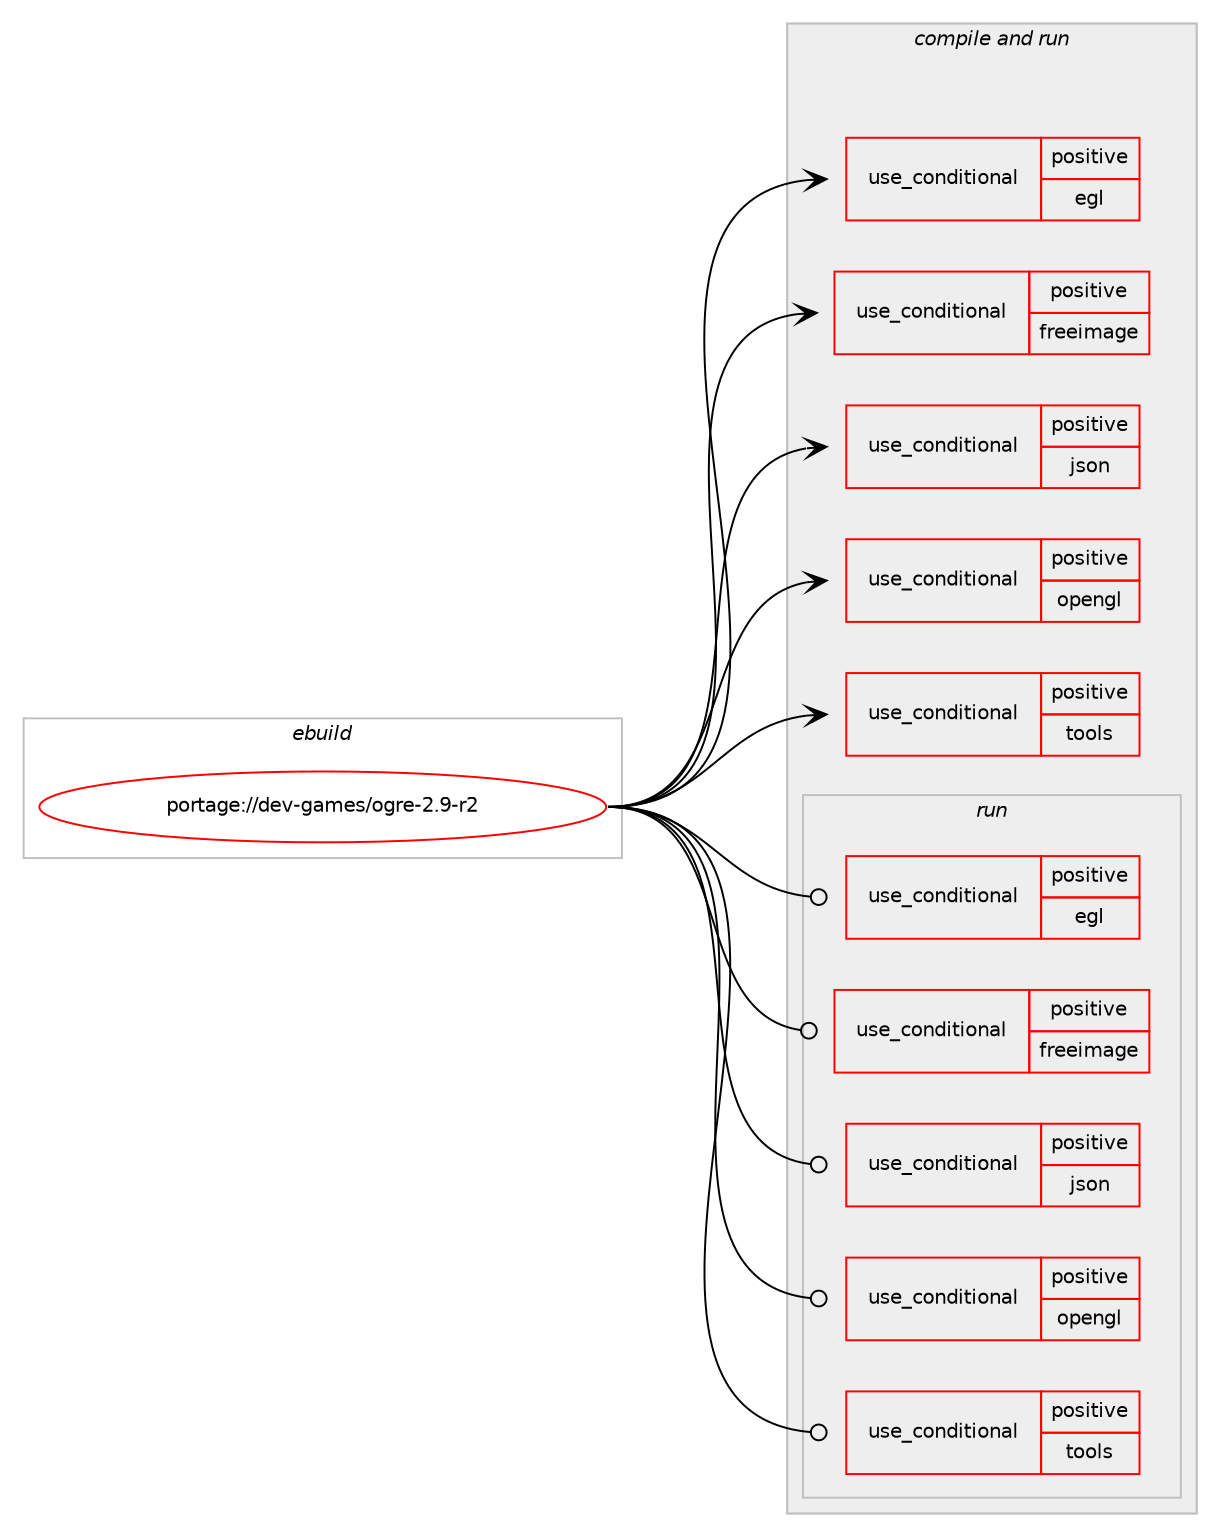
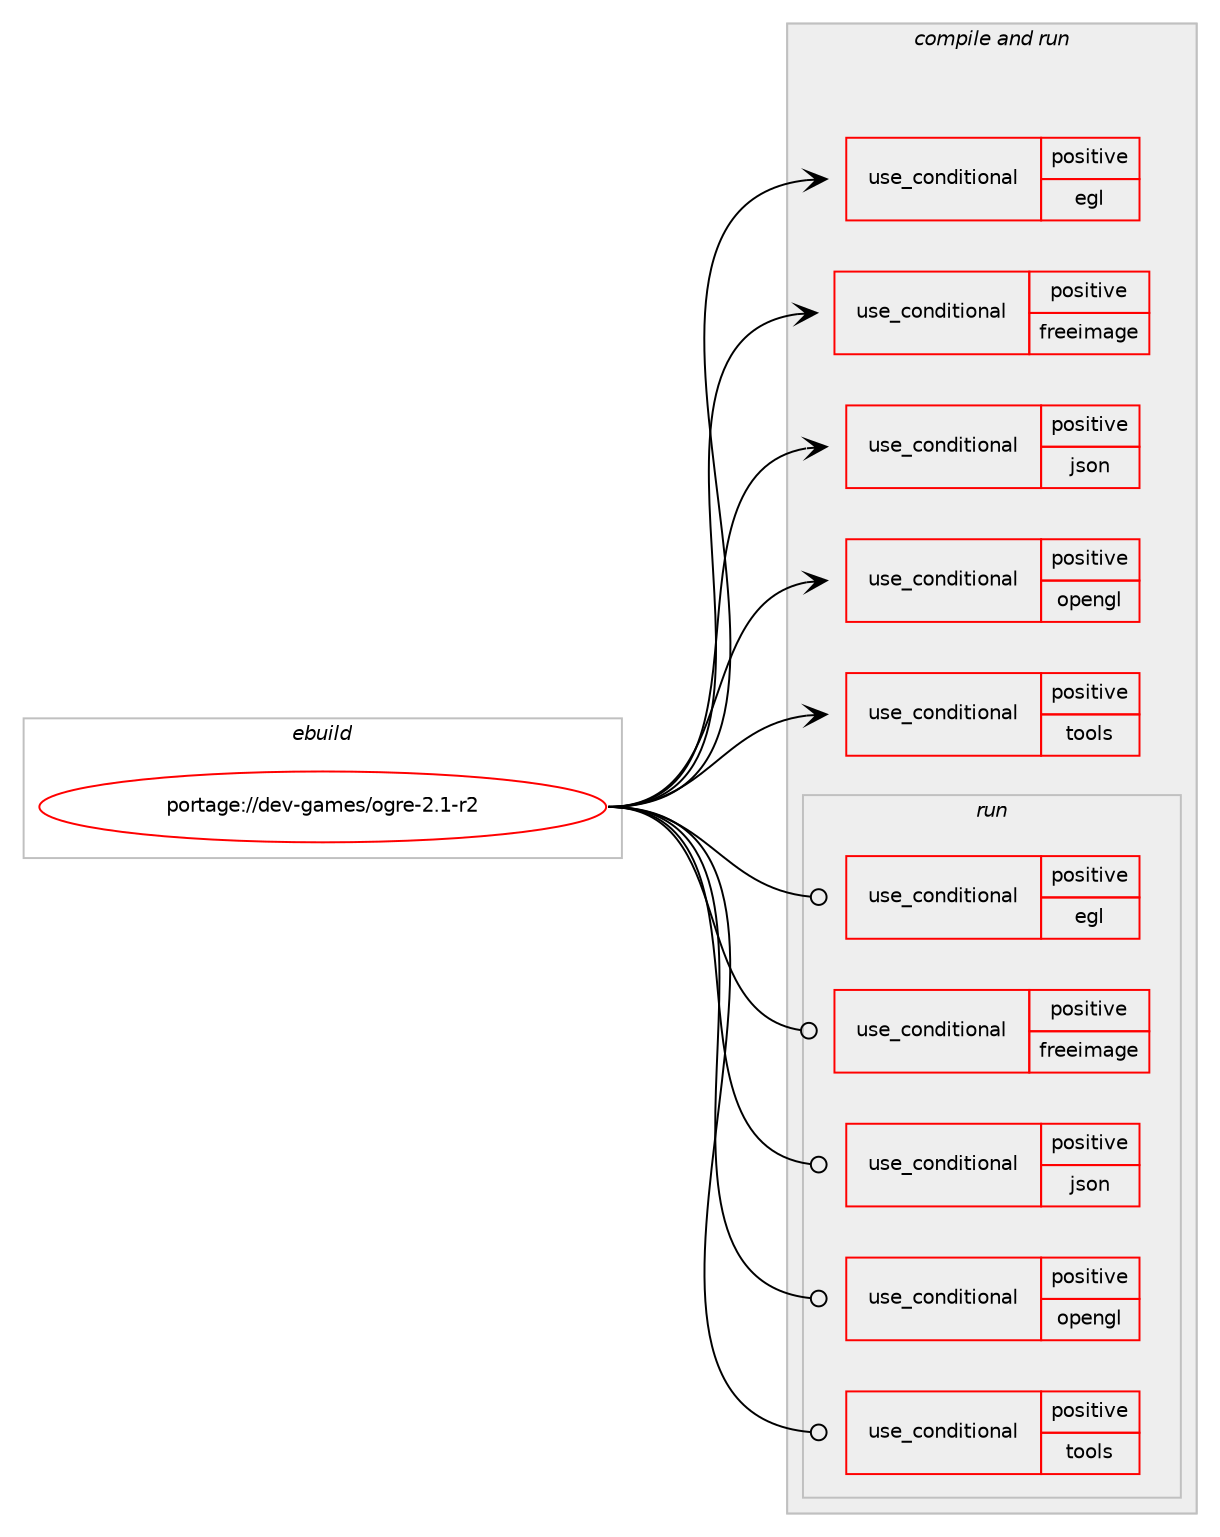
  digraph {
    compound=true
    concentrate=true
    fontname=Helvetica
    fontsize=10
    newrank=true
    rankdir=LR
    ranksep=1.5
    node [color=red fontname=Helvetica fontsize=10 shape=none]
    edge [arrowhead=vee headport=w style=solid tailport=e weight=20]
-   n1 [label="portage://dev-games/ogre-2.9-r2" width=4 shape=""]
+   n1 [label="portage://dev-games/ogre-2.1-r2" width=4 shape=""]
    n2 [label=<<TABLE BORDER="0" CELLBORDER="1" CELLSPACING="0" CELLPADDING="4"><TR><TD ROWSPAN="3" CELLPADDING="10">use_conditional</TD></TR><TR><TD>positive</TD></TR><TR><TD>egl</TD></TR></TABLE>>]
    n3 [label=<<TABLE BORDER="0" CELLBORDER="1" CELLSPACING="0" CELLPADDING="4"><TR><TD ROWSPAN="3" CELLPADDING="10">use_conditional</TD></TR><TR><TD>positive</TD></TR><TR><TD>freeimage</TD></TR></TABLE>>]
    n4 [label=<<TABLE BORDER="0" CELLBORDER="1" CELLSPACING="0" CELLPADDING="4"><TR><TD ROWSPAN="3" CELLPADDING="10">use_conditional</TD></TR><TR><TD>positive</TD></TR><TR><TD>json</TD></TR></TABLE>>]
    n5 [label=<<TABLE BORDER="0" CELLBORDER="1" CELLSPACING="0" CELLPADDING="4"><TR><TD ROWSPAN="3" CELLPADDING="10">use_conditional</TD></TR><TR><TD>positive</TD></TR><TR><TD>opengl</TD></TR></TABLE>>]
    n6 [label=<<TABLE BORDER="0" CELLBORDER="1" CELLSPACING="0" CELLPADDING="4"><TR><TD ROWSPAN="3" CELLPADDING="10">use_conditional</TD></TR><TR><TD>positive</TD></TR><TR><TD>tools</TD></TR></TABLE>>]
    n7 [label=<<TABLE BORDER="0" CELLBORDER="1" CELLSPACING="0" CELLPADDING="4"><TR><TD ROWSPAN="3" CELLPADDING="10">use_conditional</TD></TR><TR><TD>positive</TD></TR><TR><TD>egl</TD></TR></TABLE>>]
    n8 [label=<<TABLE BORDER="0" CELLBORDER="1" CELLSPACING="0" CELLPADDING="4"><TR><TD ROWSPAN="3" CELLPADDING="10">use_conditional</TD></TR><TR><TD>positive</TD></TR><TR><TD>freeimage</TD></TR></TABLE>>]
    n9 [label=<<TABLE BORDER="0" CELLBORDER="1" CELLSPACING="0" CELLPADDING="4"><TR><TD ROWSPAN="3" CELLPADDING="10">use_conditional</TD></TR><TR><TD>positive</TD></TR><TR><TD>json</TD></TR></TABLE>>]
    n10 [label=<<TABLE BORDER="0" CELLBORDER="1" CELLSPACING="0" CELLPADDING="4"><TR><TD ROWSPAN="3" CELLPADDING="10">use_conditional</TD></TR><TR><TD>positive</TD></TR><TR><TD>opengl</TD></TR></TABLE>>]
    n11 [label=<<TABLE BORDER="0" CELLBORDER="1" CELLSPACING="0" CELLPADDING="4"><TR><TD ROWSPAN="3" CELLPADDING="10">use_conditional</TD></TR><TR><TD>positive</TD></TR><TR><TD>tools</TD></TR></TABLE>>]
    subgraph cluster_1 {
      color=gray
      label=<<i>ebuild</i>>
      rank=same
      n1
    }
    subgraph cluster_2 {
      color=gray
      label=<<i>dependencies</i>>
      subgraph cluster_3 {
        color=gray
        fillcolor="#eeeeee"
        label=<<i>compile</i>>
        style=filled
        subgraph sub_4 {
          color=gray
          fillcolor="#eeeeee"
          label=<<i>compile</i>>
          style=filled
          n2
        }
        subgraph sub_5 {
          color=gray
          fillcolor="#eeeeee"
          label=<<i>compile</i>>
          style=filled
          n3
        }
        subgraph sub_6 {
          color=gray
          fillcolor="#eeeeee"
          label=<<i>compile</i>>
          style=filled
          n4
        }
        subgraph sub_7 {
          color=gray
          fillcolor="#eeeeee"
          label=<<i>compile</i>>
          style=filled
          n5
        }
        subgraph sub_8 {
          color=gray
          fillcolor="#eeeeee"
          label=<<i>compile</i>>
          style=filled
          n6
        }
      }
      subgraph cluster_9 {
        color=gray
        fillcolor="#eeeeee"
        label=<<i>compile and run</i>>
        style=filled
      }
      subgraph cluster_10 {
        color=gray
        fillcolor="#eeeeee"
        label=<<i>run</i>>
        style=filled
        subgraph sub_11 {
          color=gray
          fillcolor="#eeeeee"
          label=<<i>run</i>>
          style=filled
          n7
        }
        subgraph sub_12 {
          color=gray
          fillcolor="#eeeeee"
          label=<<i>run</i>>
          style=filled
          n8
        }
        subgraph sub_13 {
          color=gray
          fillcolor="#eeeeee"
          label=<<i>run</i>>
          style=filled
          n9
        }
        subgraph sub_14 {
          color=gray
          fillcolor="#eeeeee"
          label=<<i>run</i>>
          style=filled
          n10
        }
        subgraph sub_15 {
          color=gray
          fillcolor="#eeeeee"
          label=<<i>run</i>>
          style=filled
          n11
        }
      }
    }
    subgraph cluster_16 {
      color=gray
      label=<<i>candidates</i>>
      rank=same
    }
    n1 -> n2
    n1 -> n3
    n1 -> n4
    n1 -> n5
    n1 -> n6
    n1 -> n7 [arrowhead=odot]
    n1 -> n8 [arrowhead=odot]
    n1 -> n9 [arrowhead=odot]
    n1 -> n10 [arrowhead=odot]
    n1 -> n11 [arrowhead=odot]
  }
